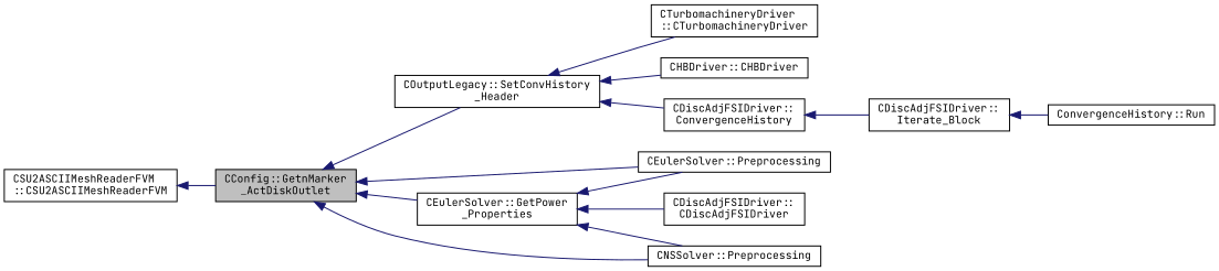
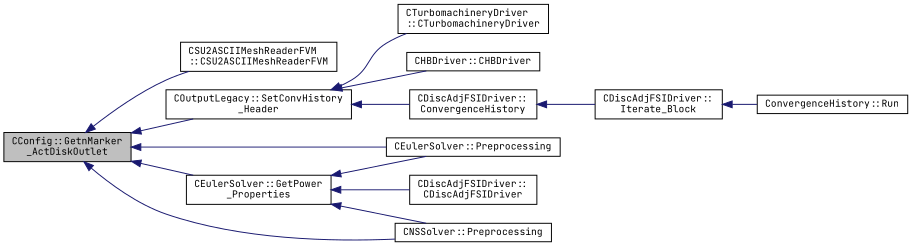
  digraph {
    fontname="JetBrains Mono"
    rankdir=LR
    node [color=black fillcolor=white fontname="JetBrains Mono" fontsize=10 shape=record style=filled]
    edge [color=midnightblue dir=back fontname="JetBrains Mono" fontsize=10 labelfontname=Helvetica labelfontsize=10 style=solid]
    n1 [fillcolor=grey75 fontcolor=black height=0.2 label="CConfig::GetnMarker\l_ActDiskOutlet" width=0.4]
    n2 [height=0.2 label="CSU2ASCIIMeshReaderFVM\l::CSU2ASCIIMeshReaderFVM" width=0.4]
    n3 [height=0.2 label="COutputLegacy::SetConvHistory\l_Header" width=0.4]
    n4 [height=0.2 label="CEulerSolver::Preprocessing" width=0.4]
    n5 [height=0.2 label="CEulerSolver::GetPower\l_Properties" width=0.4]
    n6 [height=0.2 label="CNSSolver::Preprocessing" width=0.4]
    n7 [height=0.2 label="CTurbomachineryDriver\l::CTurbomachineryDriver" width=0.4]
    n8 [height=0.2 label="CHBDriver::CHBDriver" width=0.4]
    n9 [height=0.2 label="CDiscAdjFSIDriver::\lConvergenceHistory" width=0.4]
    n10 [height=0.2 label="CDiscAdjFSIDriver::\lCDiscAdjFSIDriver" width=0.4]
    n11 [height=0.2 label="CDiscAdjFSIDriver::\lIterate_Block" width=0.4]
    n12 [height=0.2 label="ConvergenceHistory::Run" width=0.4]
-   n2 -> n1
+   n1 -> n2
    n1 -> n3
    n1 -> n4
    n1 -> n5
    n1 -> n6
    n3 -> n7
    n3 -> n8
    n3 -> n9
    n5 -> n4
    n5 -> n6
    n5 -> n10
    n9 -> n11
    n11 -> n12
  }
